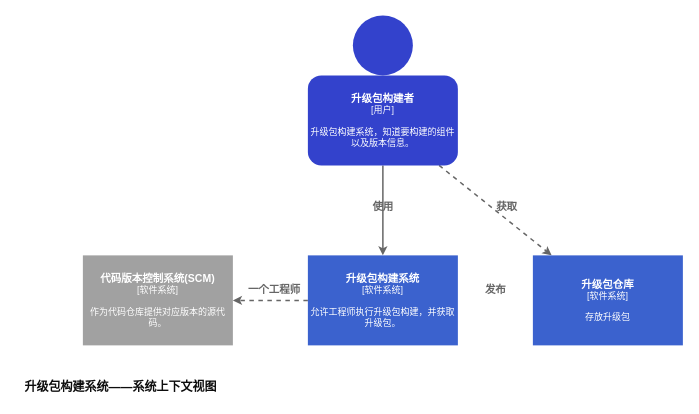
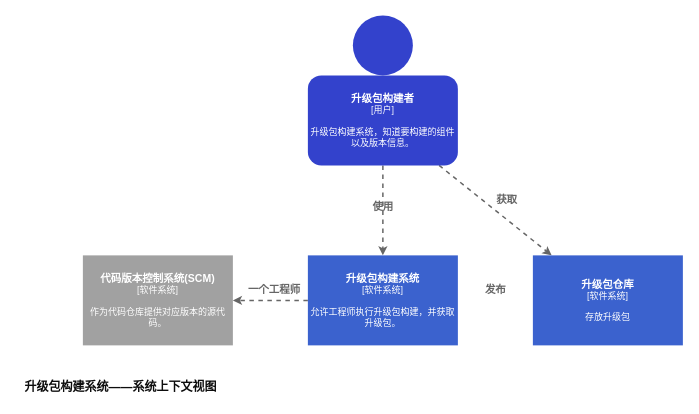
  <mxCell id="0" />
  <mxCell id="1" parent="0" />
  <mxCell id="2" value="" style="ellipse;whiteSpace=wrap;html=1;aspect=fixed;fillColor=#3342CC;strokeColor=none;" parent="1" vertex="1"><mxGeometry x="470" y="20" width="80" height="80" as="geometry" /></mxCell>
- <mxCell id="3" style="edgeStyle=orthogonalEdgeStyle;rounded=1;orthogonalLoop=1;jettySize=auto;html=1;fontSize=14;dashed=0;strokeColor=#666666;strokeWidth=2;" parent="1" source="5" target="7" edge="1"><mxGeometry relative="1" as="geometry" /></mxCell>
+ <mxCell id="3" style="edgeStyle=orthogonalEdgeStyle;rounded=1;orthogonalLoop=1;jettySize=auto;html=1;fontSize=14;dashed=1;strokeColor=#666666;strokeWidth=2;" parent="1" source="5" target="7" edge="1"><mxGeometry relative="1" as="geometry" /></mxCell>
  <mxCell id="4" style="edgeStyle=none;rounded=1;orthogonalLoop=1;jettySize=auto;html=1;dashed=1;fontSize=14;strokeColor=#666666;strokeWidth=2;" parent="1" source="5" target="8" edge="1"><mxGeometry relative="1" as="geometry" /></mxCell>
  <mxCell id="5" value="&lt;font style=&quot;&quot;&gt;&lt;b style=&quot;font-size: 14px;&quot;&gt;升级包构建者&lt;/b&gt;&lt;br&gt;&lt;font style=&quot;font-size: 12px;&quot;&gt;[用户]&lt;br&gt;&lt;br&gt;&lt;/font&gt;升级包构建系统，知道要构建的组件以及版本信息。&lt;br&gt;&lt;/font&gt;" style="rounded=1;whiteSpace=wrap;html=1;fontColor=#FFFFFF;fillColor=#3342CC;strokeColor=none;" parent="1" vertex="1"><mxGeometry x="410" y="100" width="200" height="120" as="geometry" /></mxCell>
  <mxCell id="6" style="edgeStyle=none;rounded=1;orthogonalLoop=1;jettySize=auto;html=1;dashed=1;strokeColor=#666666;strokeWidth=2;fontSize=14;fontColor=#666666;" parent="1" source="7" target="12" edge="1"><mxGeometry relative="1" as="geometry" /></mxCell>
  <mxCell id="7" value="&lt;b style=&quot;font-size: 14px;&quot;&gt;升级包构建系统&lt;br&gt;&lt;/b&gt;[软件系统]&lt;br&gt;&lt;br&gt;允许工程师执行升级包构建，并获取升级包。" style="rounded=0;whiteSpace=wrap;html=1;fontSize=12;fillColor=#3B62CE;strokeColor=none;labelBackgroundColor=none;fontColor=#FFFFFF;" parent="1" vertex="1"><mxGeometry x="410" y="340" width="200" height="120" as="geometry" /></mxCell>
  <mxCell id="8" value="&lt;span style=&quot;font-size: 14px;&quot;&gt;&lt;b&gt;升级包仓库&lt;br&gt;&lt;/b&gt;&lt;/span&gt;[软件系统]&lt;br&gt;&lt;br&gt;存放升级包" style="rounded=0;whiteSpace=wrap;html=1;fontSize=12;fontColor=#FFFFFF;strokeColor=none;fillColor=#3B62CE;" parent="1" vertex="1"><mxGeometry x="710" y="340" width="200" height="120" as="geometry" /></mxCell>
  <mxCell id="9" value="使用" style="text;html=1;align=center;verticalAlign=middle;resizable=0;points=[];autosize=1;strokeColor=none;fillColor=none;fontSize=14;fontColor=#666666;fontStyle=1" parent="1" vertex="1"><mxGeometry x="485" y="260" width="50" height="30" as="geometry" /></mxCell>
  <mxCell id="10" value="发布" style="text;html=1;align=center;verticalAlign=middle;resizable=0;points=[];autosize=1;strokeColor=none;fillColor=none;fontSize=14;fontStyle=1;fontColor=#666666;" parent="1" vertex="1"><mxGeometry x="635" y="370" width="50" height="30" as="geometry" /></mxCell>
- <mxCell id="11" value="获取" style="text;html=1;align=center;verticalAlign=middle;resizable=0;points=[];autosize=1;strokeColor=none;fillColor=none;fontSize=14;fontStyle=1;fontColor=#666666;" parent="1" vertex="1"><mxGeometry x="650" y="260" width="50" height="30" as="geometry" /></mxCell>
+ <mxCell id="11" value="获取" style="text;html=1;align=center;verticalAlign=middle;resizable=0;points=[];autosize=1;strokeColor=none;fillColor=none;fontSize=14;fontStyle=1;fontColor=#666666;" parent="1" vertex="1"><mxGeometry x="650" y="250" width="50" height="30" as="geometry" /></mxCell>
  <mxCell id="12" value="&lt;span style=&quot;font-size: 14px;&quot;&gt;&lt;b&gt;代码版本控制系统(SCM)&lt;br&gt;&lt;/b&gt;&lt;/span&gt;[软件系统]&lt;br&gt;&lt;br&gt;作为代码仓库提供对应版本的源代码。" style="rounded=0;whiteSpace=wrap;html=1;fontSize=12;fontColor=#FFFFFF;strokeColor=none;fillColor=#A1A1A1;" parent="1" vertex="1"><mxGeometry x="110" y="340" width="200" height="120" as="geometry" /></mxCell>
  <mxCell id="13" value="一个工程师" style="text;html=1;align=center;verticalAlign=middle;resizable=0;points=[];autosize=1;strokeColor=none;fillColor=none;fontSize=14;fontColor=#666666;fontStyle=1" parent="1" vertex="1"><mxGeometry x="320" y="370" width="90" height="30" as="geometry" /></mxCell>
  <mxCell id="14" value="&lt;b&gt;升级包构建系统——系统上下文视图&lt;/b&gt;" style="text;html=1;align=center;verticalAlign=middle;resizable=0;points=[];autosize=1;strokeColor=none;fillColor=none;fontSize=16;fontColor=#0D0D0D;" parent="1" vertex="1"><mxGeometry x="20" y="500" width="280" height="30" as="geometry" /></mxCell>
